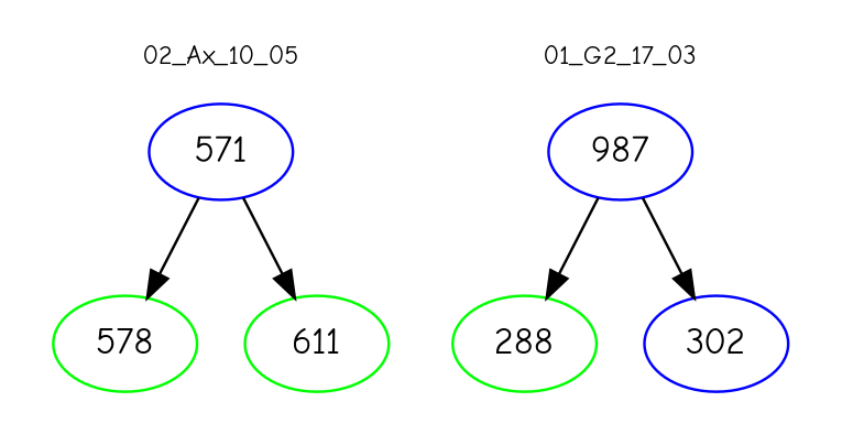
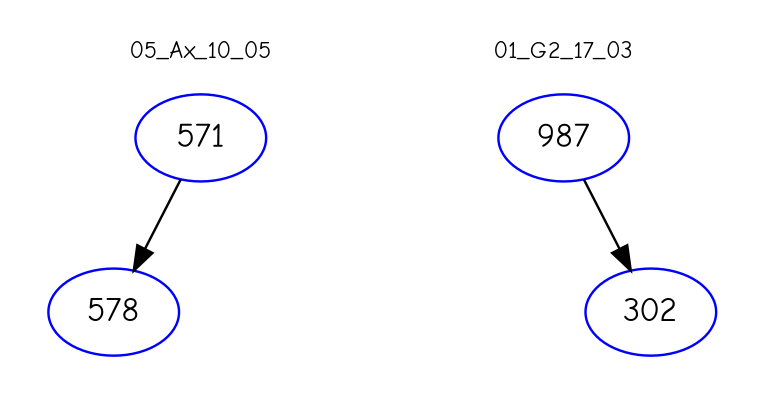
  digraph {
    fontname="Comic Neue"
    node [color=blue fontname="Comic Neue"]
    edge [color=black fontname="Comic Neue"]
    n1 [label=571]
-   n2 [color=green label=578]
-   n3 [color=green label=611]
+   n2 [label=578]
    n4 [label=987]
-   n5 [color=green label=288]
    n6 [label=302]
    subgraph cluster_1 {
      color=white
      fontsize=10
-     label="02_Ax_10_05"
+     label="05_Ax_10_05"
      n1
      n2
-     n3
    }
    subgraph cluster_2 {
      color=white
      fontsize=10
      label="01_G2_17_03"
      n4
-     n5
      n6
    }
    n1 -> n2
-   n1 -> n3
-   n4 -> n5
    n4 -> n6
  }
